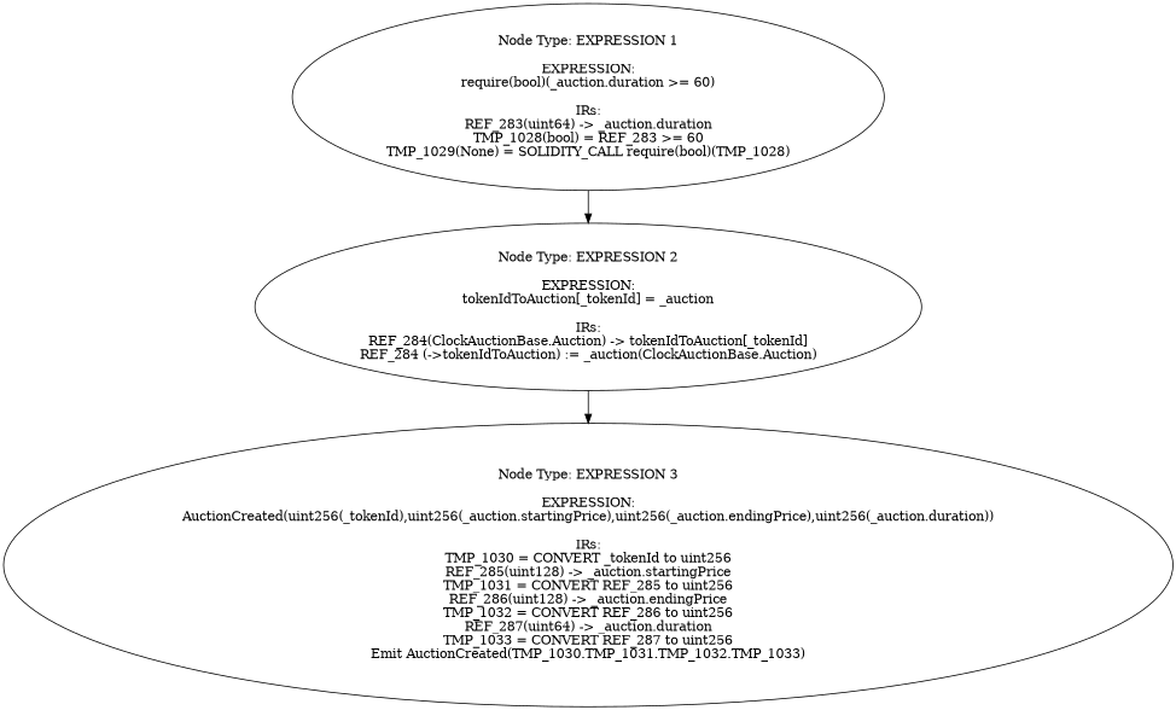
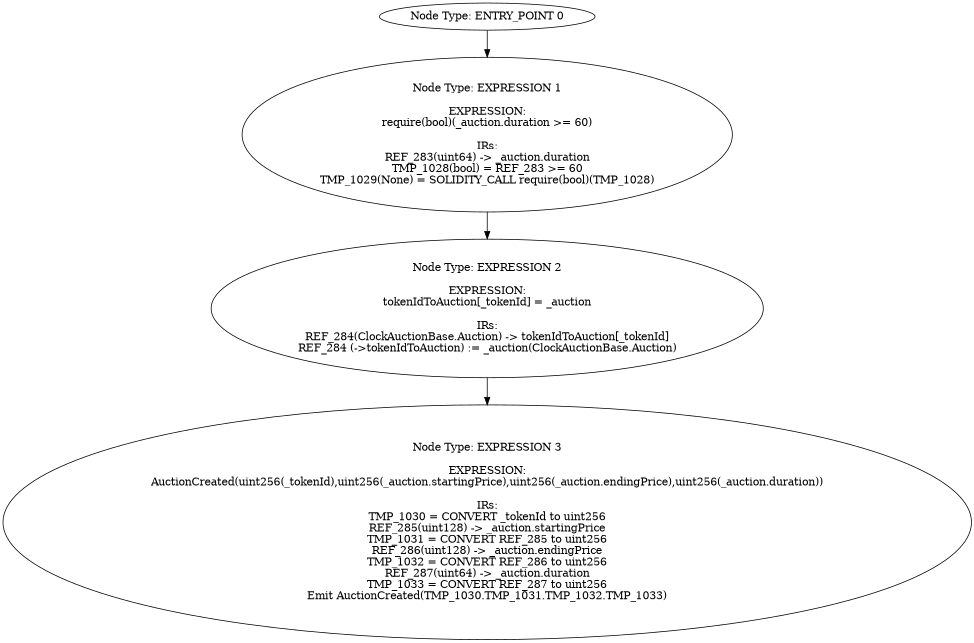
  digraph {
+   n1 [label="Node Type: ENTRY_POINT 0\n"]
    n2 [label="Node Type: EXPRESSION 1\n\nEXPRESSION:\nrequire(bool)(_auction.duration >= 60)\n\nIRs:\nREF_283(uint64) -> _auction.duration\nTMP_1028(bool) = REF_283 >= 60\nTMP_1029(None) = SOLIDITY_CALL require(bool)(TMP_1028)"]
    n3 [label="Node Type: EXPRESSION 2\n\nEXPRESSION:\ntokenIdToAuction[_tokenId] = _auction\n\nIRs:\nREF_284(ClockAuctionBase.Auction) -> tokenIdToAuction[_tokenId]\nREF_284 (->tokenIdToAuction) := _auction(ClockAuctionBase.Auction)"]
    n4 [label="Node Type: EXPRESSION 3\n\nEXPRESSION:\nAuctionCreated(uint256(_tokenId),uint256(_auction.startingPrice),uint256(_auction.endingPrice),uint256(_auction.duration))\n\nIRs:\nTMP_1030 = CONVERT _tokenId to uint256\nREF_285(uint128) -> _auction.startingPrice\nTMP_1031 = CONVERT REF_285 to uint256\nREF_286(uint128) -> _auction.endingPrice\nTMP_1032 = CONVERT REF_286 to uint256\nREF_287(uint64) -> _auction.duration\nTMP_1033 = CONVERT REF_287 to uint256\nEmit AuctionCreated(TMP_1030.TMP_1031.TMP_1032.TMP_1033)"]
+   n1 -> n2
    n2 -> n3
    n3 -> n4
  }
